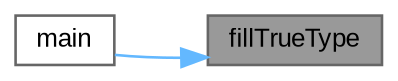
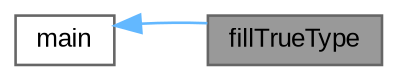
  digraph {
    rankdir=RL
    fontname="Liberation Sans"
    node [fontname="Liberation Sans" fontsize=10 shape=box style=filled]
    n1 [color=gray40 fillcolor=grey60 fontcolor=black height=0.2 label=fillTrueType width=0.4]
    n2 [color=grey40 fillcolor=white height=0.2 label=main width=0.4]
-   n1 -> n2 [color=steelblue1 dir=back fontname="Liberation Sans" fontsize=10 labelfontname=Helvetica labelfontsize=10 style=solid]
+   n2 -> n1 [color=steelblue1 dir=back fontname="Liberation Sans" fontsize=10 labelfontname=Helvetica labelfontsize=10 style=solid]
  }
